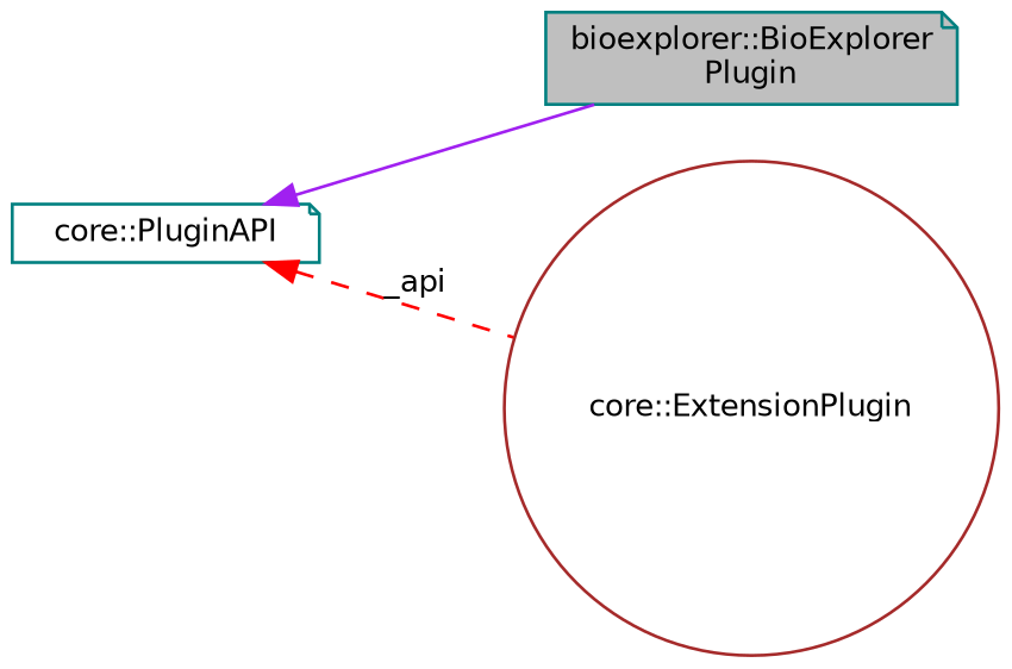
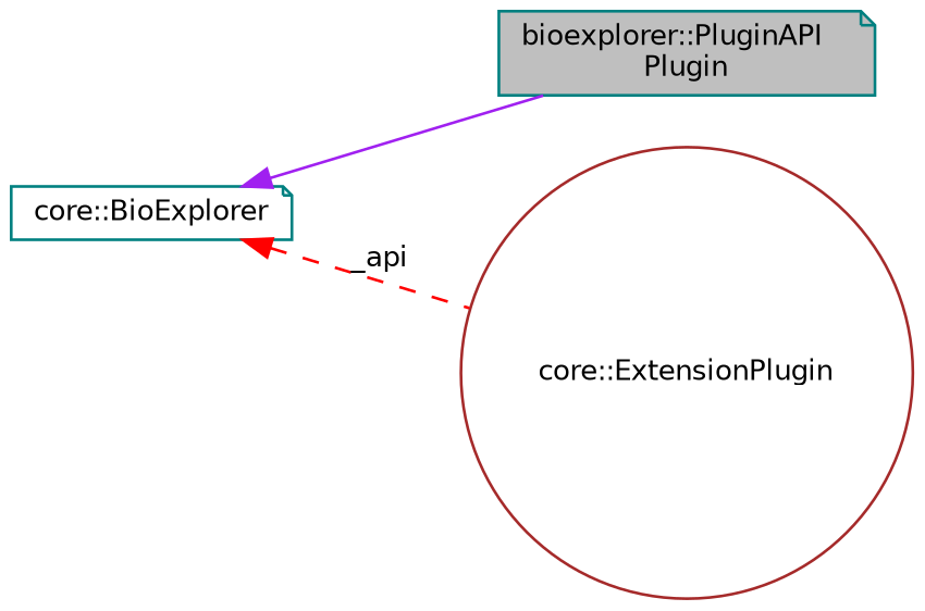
  digraph {
    rankdir=LR
    node [color=teal fillcolor=white fontname=Helvetica fontsize=10 shape=note style=filled]
    edge [dir=back fontname=Helvetica fontsize=10 labelfontname=Helvetica labelfontsize=10]
-   n1 [fillcolor=grey75 fontcolor=black height=0.2 label="bioexplorer::BioExplorer\lPlugin" width=0.4]
+   n1 [fillcolor=grey75 fontcolor=black height=0.2 label="bioexplorer::PluginAPI\lPlugin" width=0.4]
    n2 [color=brown height=0.2 label="core::ExtensionPlugin" shape=circle width=0.4]
-   n3 [height=0.2 label="core::PluginAPI" width=0.4]
+   n3 [height=0.2 label="core::BioExplorer" width=0.4]
    n3 -> n1 [color=purple style=solid]
    n3 -> n2 [color=red label=" _api" style=dashed]
  }
